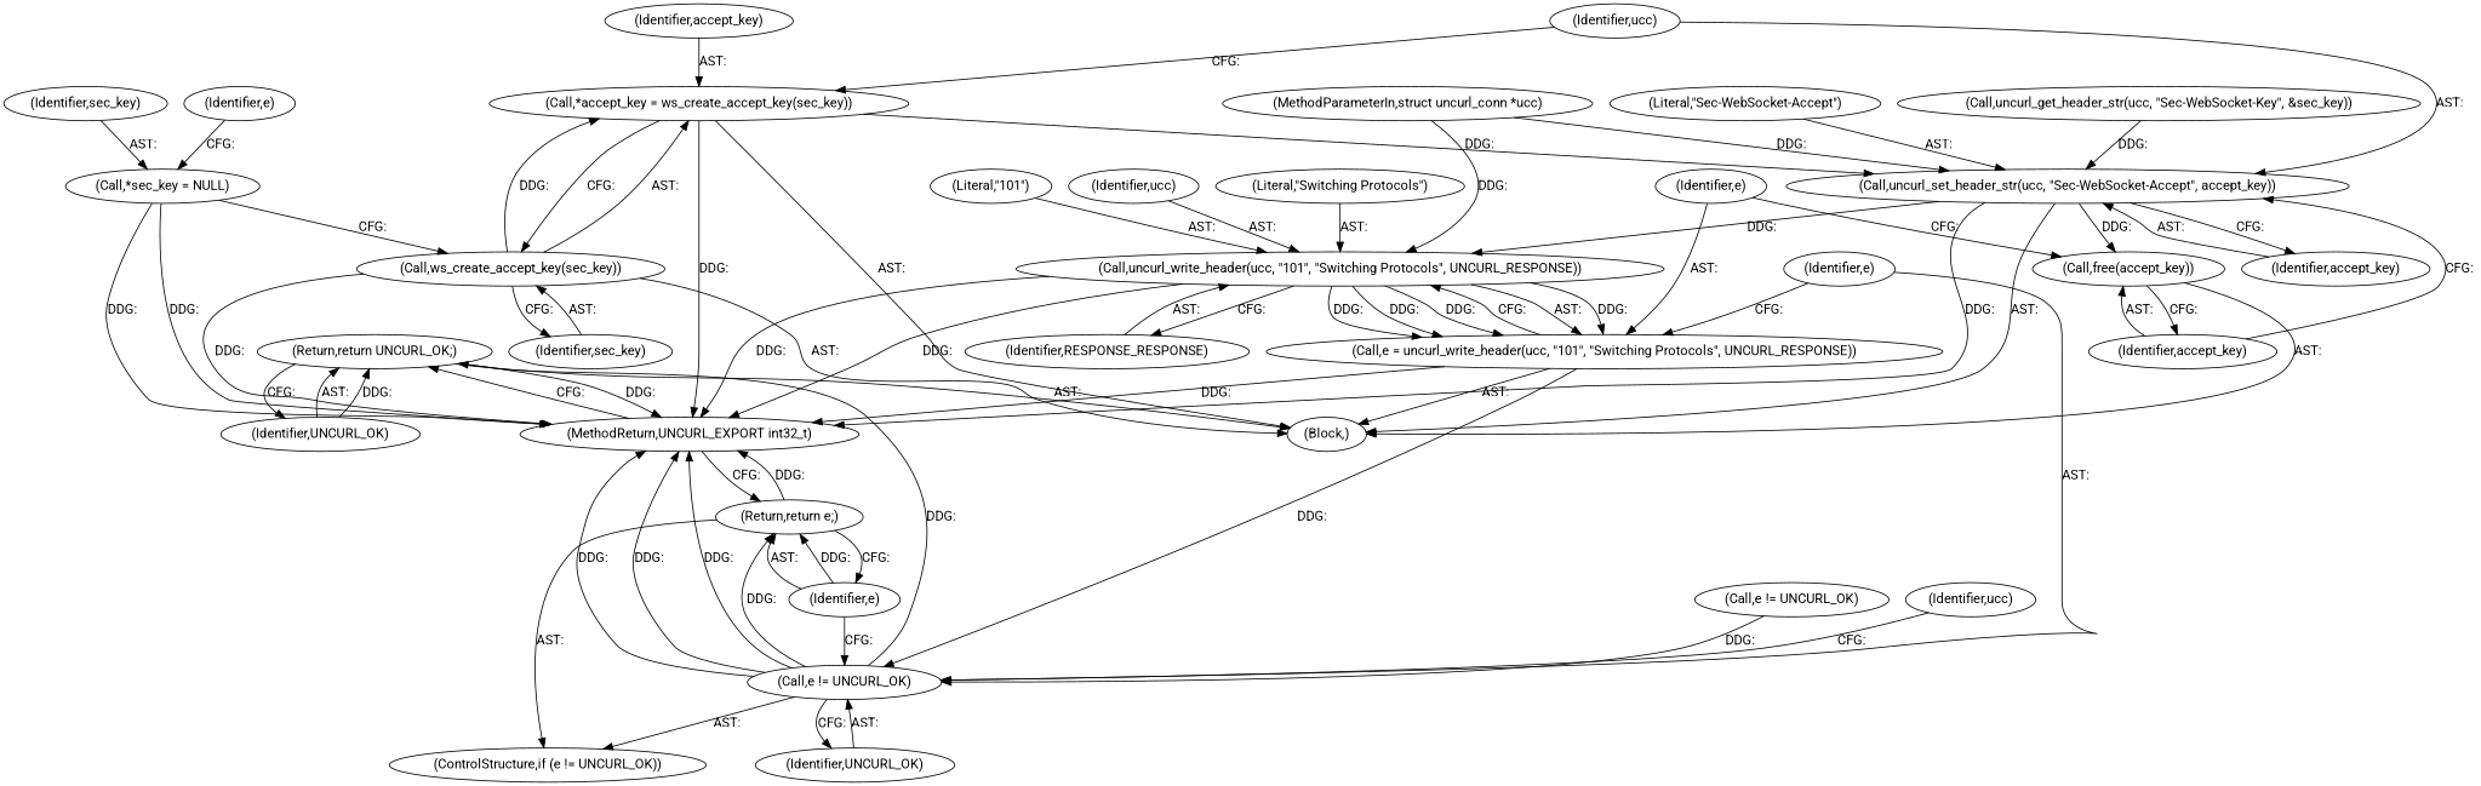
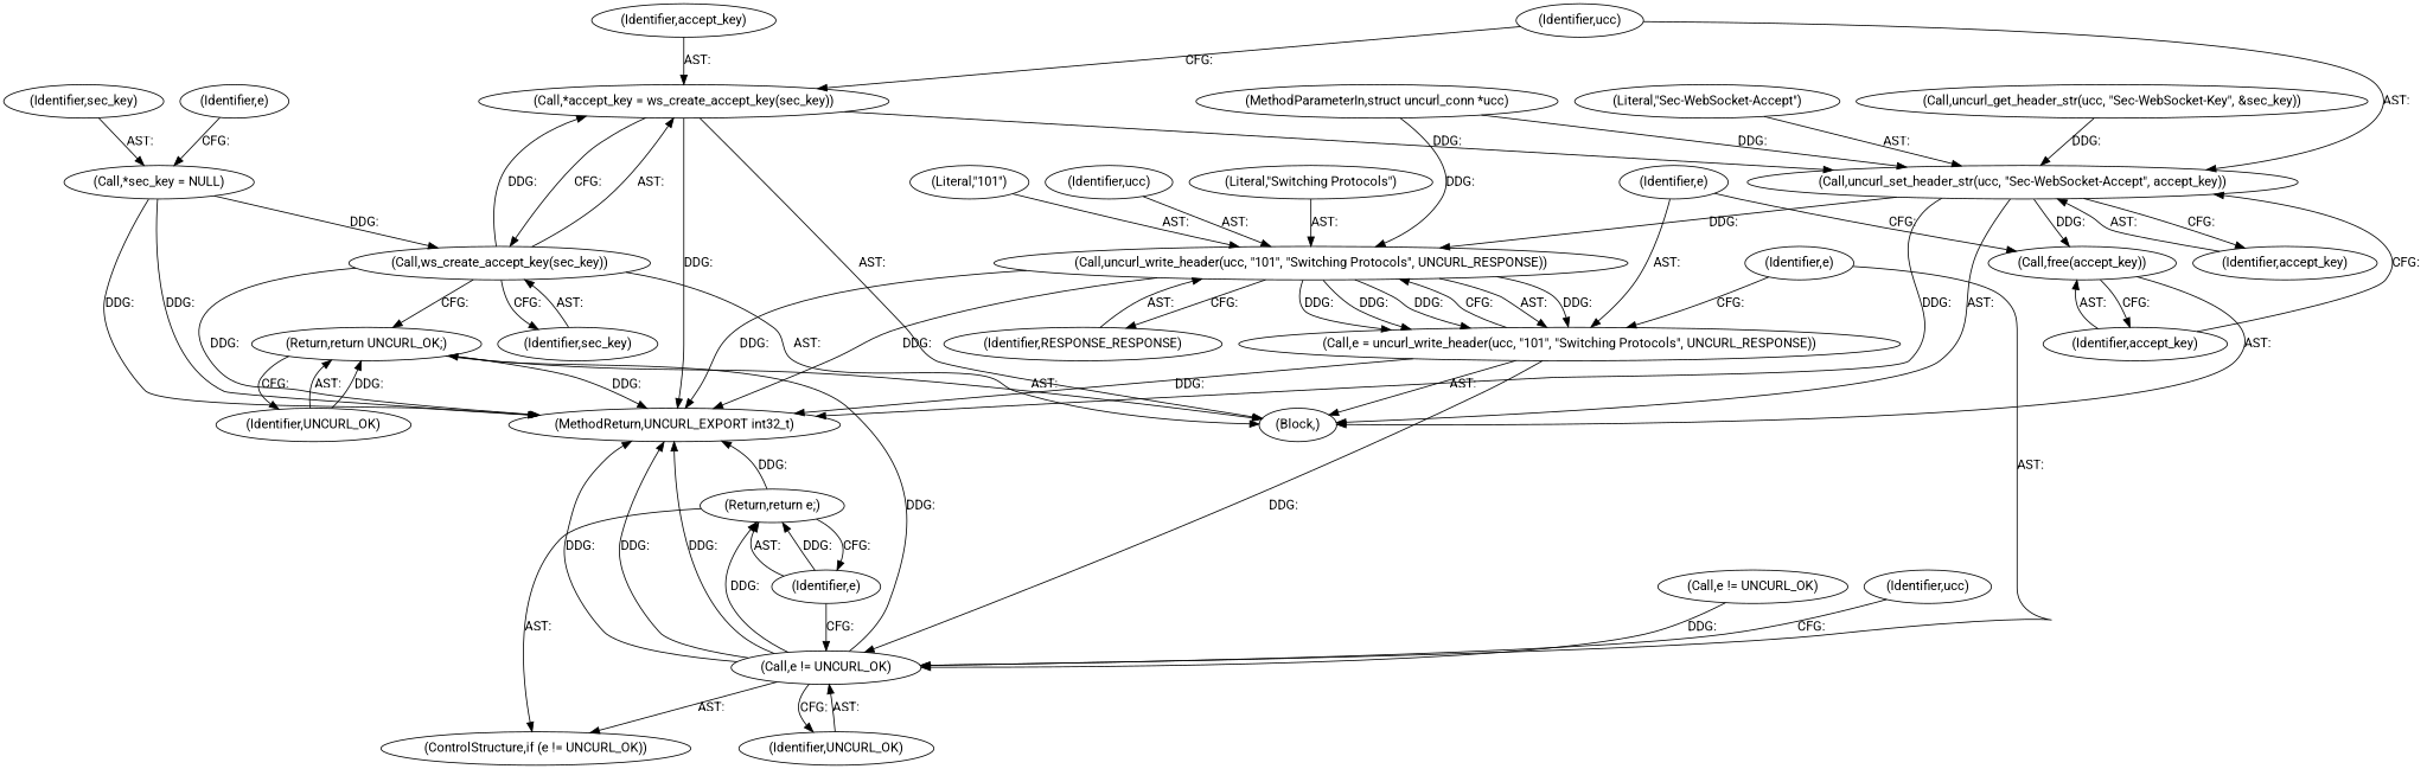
  digraph {
    fontname=Roboto
    node [fontname=Roboto]
    edge [fontname=Roboto]
    n1 [label="(Call,*accept_key = ws_create_accept_key(sec_key))"]
    n2 [label="(Call,ws_create_accept_key(sec_key))"]
    n3 [label="(Call,uncurl_set_header_str(ucc, \"Sec-WebSocket-Accept\", accept_key))"]
    n4 [label="(MethodReturn,UNCURL_EXPORT int32_t)"]
    n5 [label="(Block,)"]
    n6 [label="(Identifier,sec_key)"]
    n7 [label="(Call,free(accept_key))"]
    n8 [label="(Call,uncurl_write_header(ucc, \"101\", \"Switching Protocols\", UNCURL_RESPONSE))"]
    n9 [label="(Identifier,accept_key)"]
    n10 [label="(Return,return e;)"]
    n11 [label="(Return,return UNCURL_OK;)"]
    n12 [label="(Call,*sec_key = NULL)"]
    n13 [label="(Identifier,accept_key)"]
    n14 [label="(Call,e = uncurl_write_header(ucc, \"101\", \"Switching Protocols\", UNCURL_RESPONSE))"]
    n15 [label="(Identifier,RESPONSE_RESPONSE)"]
    n16 [label="(Call,e != UNCURL_OK)"]
    n17 [label="(ControlStructure,if (e != UNCURL_OK))"]
    n18 [label="(Identifier,UNCURL_OK)"]
    n19 [label="(Identifier,e)"]
    n20 [label="(Identifier,UNCURL_OK)"]
    n21 [label="(Literal,\"Switching Protocols\")"]
    n22 [label="(MethodParameterIn,struct uncurl_conn *ucc)"]
    n23 [label="(Identifier,ucc)"]
    n24 [label="(Identifier,sec_key)"]
    n25 [label="(Identifier,accept_key)"]
    n26 [label="(Identifier,e)"]
    n27 [label="(Identifier,e)"]
    n28 [label="(Identifier,e)"]
    n29 [label="(Call,e != UNCURL_OK)"]
    n30 [label="(Literal,\"Sec-WebSocket-Accept\")"]
    n31 [label="(Identifier,ucc)"]
    n32 [label="(Literal,\"101\")"]
    n33 [label="(Call,uncurl_get_header_str(ucc, \"Sec-WebSocket-Key\", &sec_key))"]
    n34 [label="(Identifier,ucc)"]
    n1 -> n2 [label="CFG: "]
    n1 -> n3 [label="DDG: "]
    n1 -> n4 [label="DDG: "]
    n1 -> n5 [label="AST: "]
    n2 -> n1 [label="AST: "]
    n2 -> n1 [label="DDG: "]
    n2 -> n4 [label="DDG: "]
    n2 -> n5 [label="AST: "]
    n2 -> n6 [label="CFG: "]
    n3 -> n4 [label="DDG: "]
    n3 -> n5 [label="AST: "]
    n3 -> n7 [label="DDG: "]
    n3 -> n8 [label="DDG: "]
    n3 -> n9 [label="CFG: "]
-   n4 -> n10 [label="CFG: "]
-   n4 -> n11 [label="CFG: "]
+   n2 -> n11 [label="CFG: "]
    n6 -> n2 [label="AST: "]
    n7 -> n5 [label="AST: "]
    n7 -> n13 [label="CFG: "]
    n8 -> n4 [label="DDG: "]
    n8 -> n4 [label="DDG: "]
    n8 -> n14 [label="AST: "]
    n8 -> n14 [label="DDG: "]
    n8 -> n14 [label="DDG: "]
    n8 -> n14 [label="DDG: "]
    n8 -> n14 [label="DDG: "]
    n8 -> n15 [label="CFG: "]
    n9 -> n3 [label="AST: "]
    n10 -> n4 [label="DDG: "]
    n10 -> n17 [label="AST: "]
    n10 -> n19 [label="CFG: "]
    n11 -> n4 [label="DDG: "]
    n11 -> n5 [label="AST: "]
    n11 -> n20 [label="CFG: "]
-   n12 -> n2 [label="CFG: "]
+   n12 -> n2 [label="DDG: "]
    n12 -> n4 [label="DDG: "]
    n12 -> n4 [label="DDG: "]
    n13 -> n3 [label="CFG: "]
    n13 -> n7 [label="AST: "]
    n14 -> n4 [label="DDG: "]
    n14 -> n5 [label="AST: "]
    n14 -> n8 [label="CFG: "]
    n14 -> n16 [label="DDG: "]
    n15 -> n8 [label="AST: "]
    n16 -> n4 [label="DDG: "]
    n16 -> n4 [label="DDG: "]
    n16 -> n4 [label="DDG: "]
    n16 -> n10 [label="DDG: "]
    n16 -> n11 [label="DDG: "]
    n16 -> n17 [label="AST: "]
    n16 -> n18 [label="CFG: "]
    n18 -> n16 [label="AST: "]
    n19 -> n10 [label="AST: "]
    n19 -> n10 [label="DDG: "]
    n19 -> n16 [label="CFG: "]
    n20 -> n11 [label="AST: "]
    n20 -> n11 [label="DDG: "]
    n21 -> n8 [label="AST: "]
    n22 -> n3 [label="DDG: "]
    n22 -> n8 [label="DDG: "]
    n23 -> n1 [label="CFG: "]
    n23 -> n3 [label="AST: "]
    n24 -> n12 [label="AST: "]
    n25 -> n1 [label="AST: "]
    n26 -> n14 [label="CFG: "]
    n26 -> n16 [label="AST: "]
    n27 -> n12 [label="CFG: "]
    n28 -> n7 [label="CFG: "]
    n28 -> n14 [label="AST: "]
    n29 -> n16 [label="DDG: "]
    n30 -> n3 [label="AST: "]
    n31 -> n16 [label="CFG: "]
    n32 -> n8 [label="AST: "]
    n33 -> n3 [label="DDG: "]
    n34 -> n8 [label="AST: "]
  }
